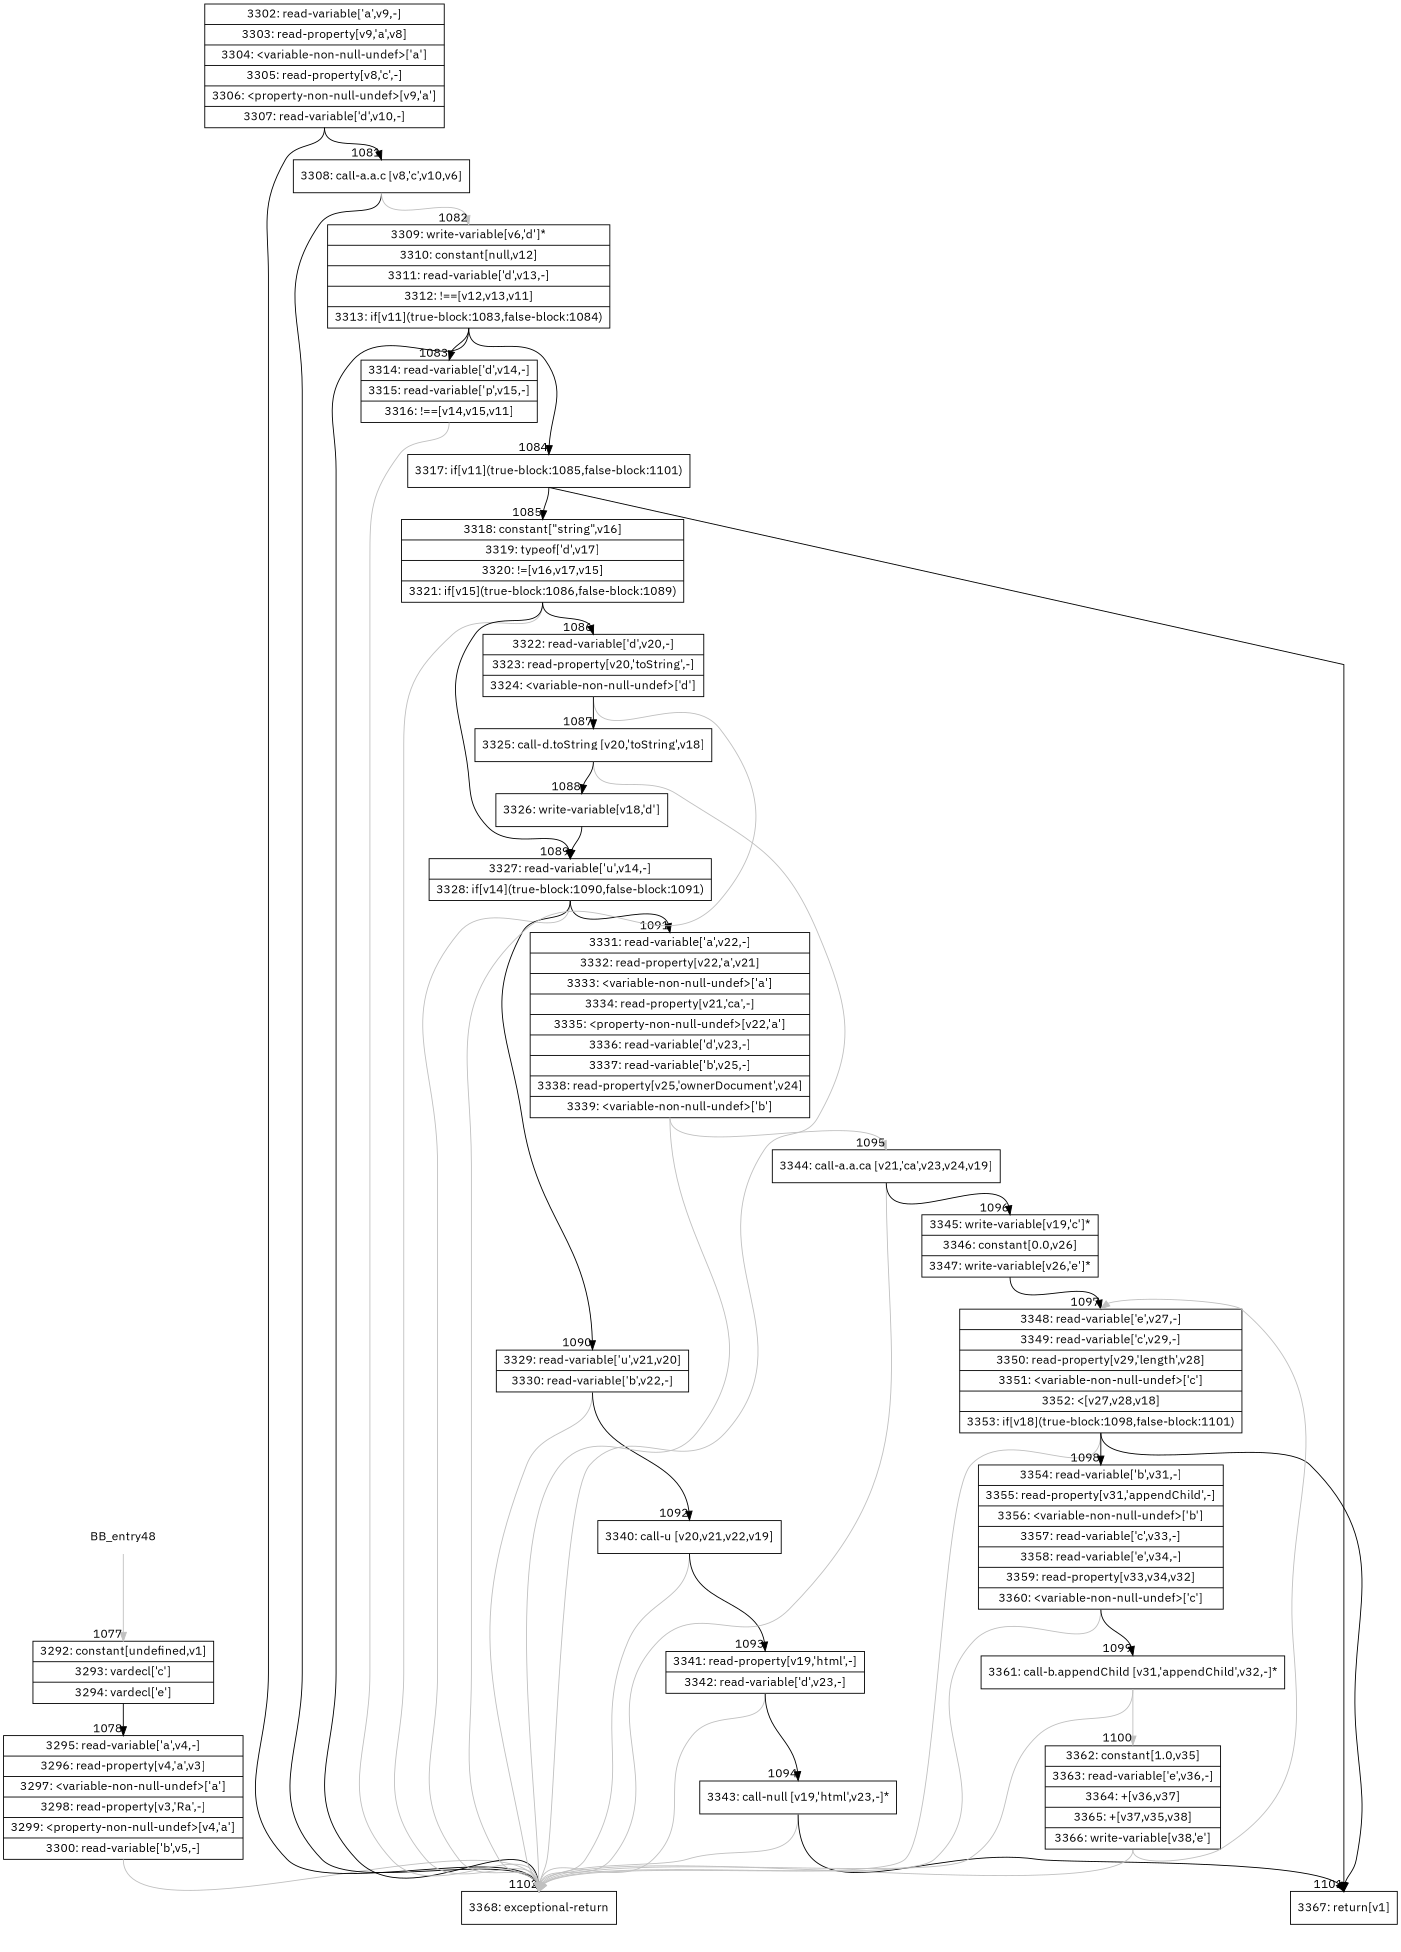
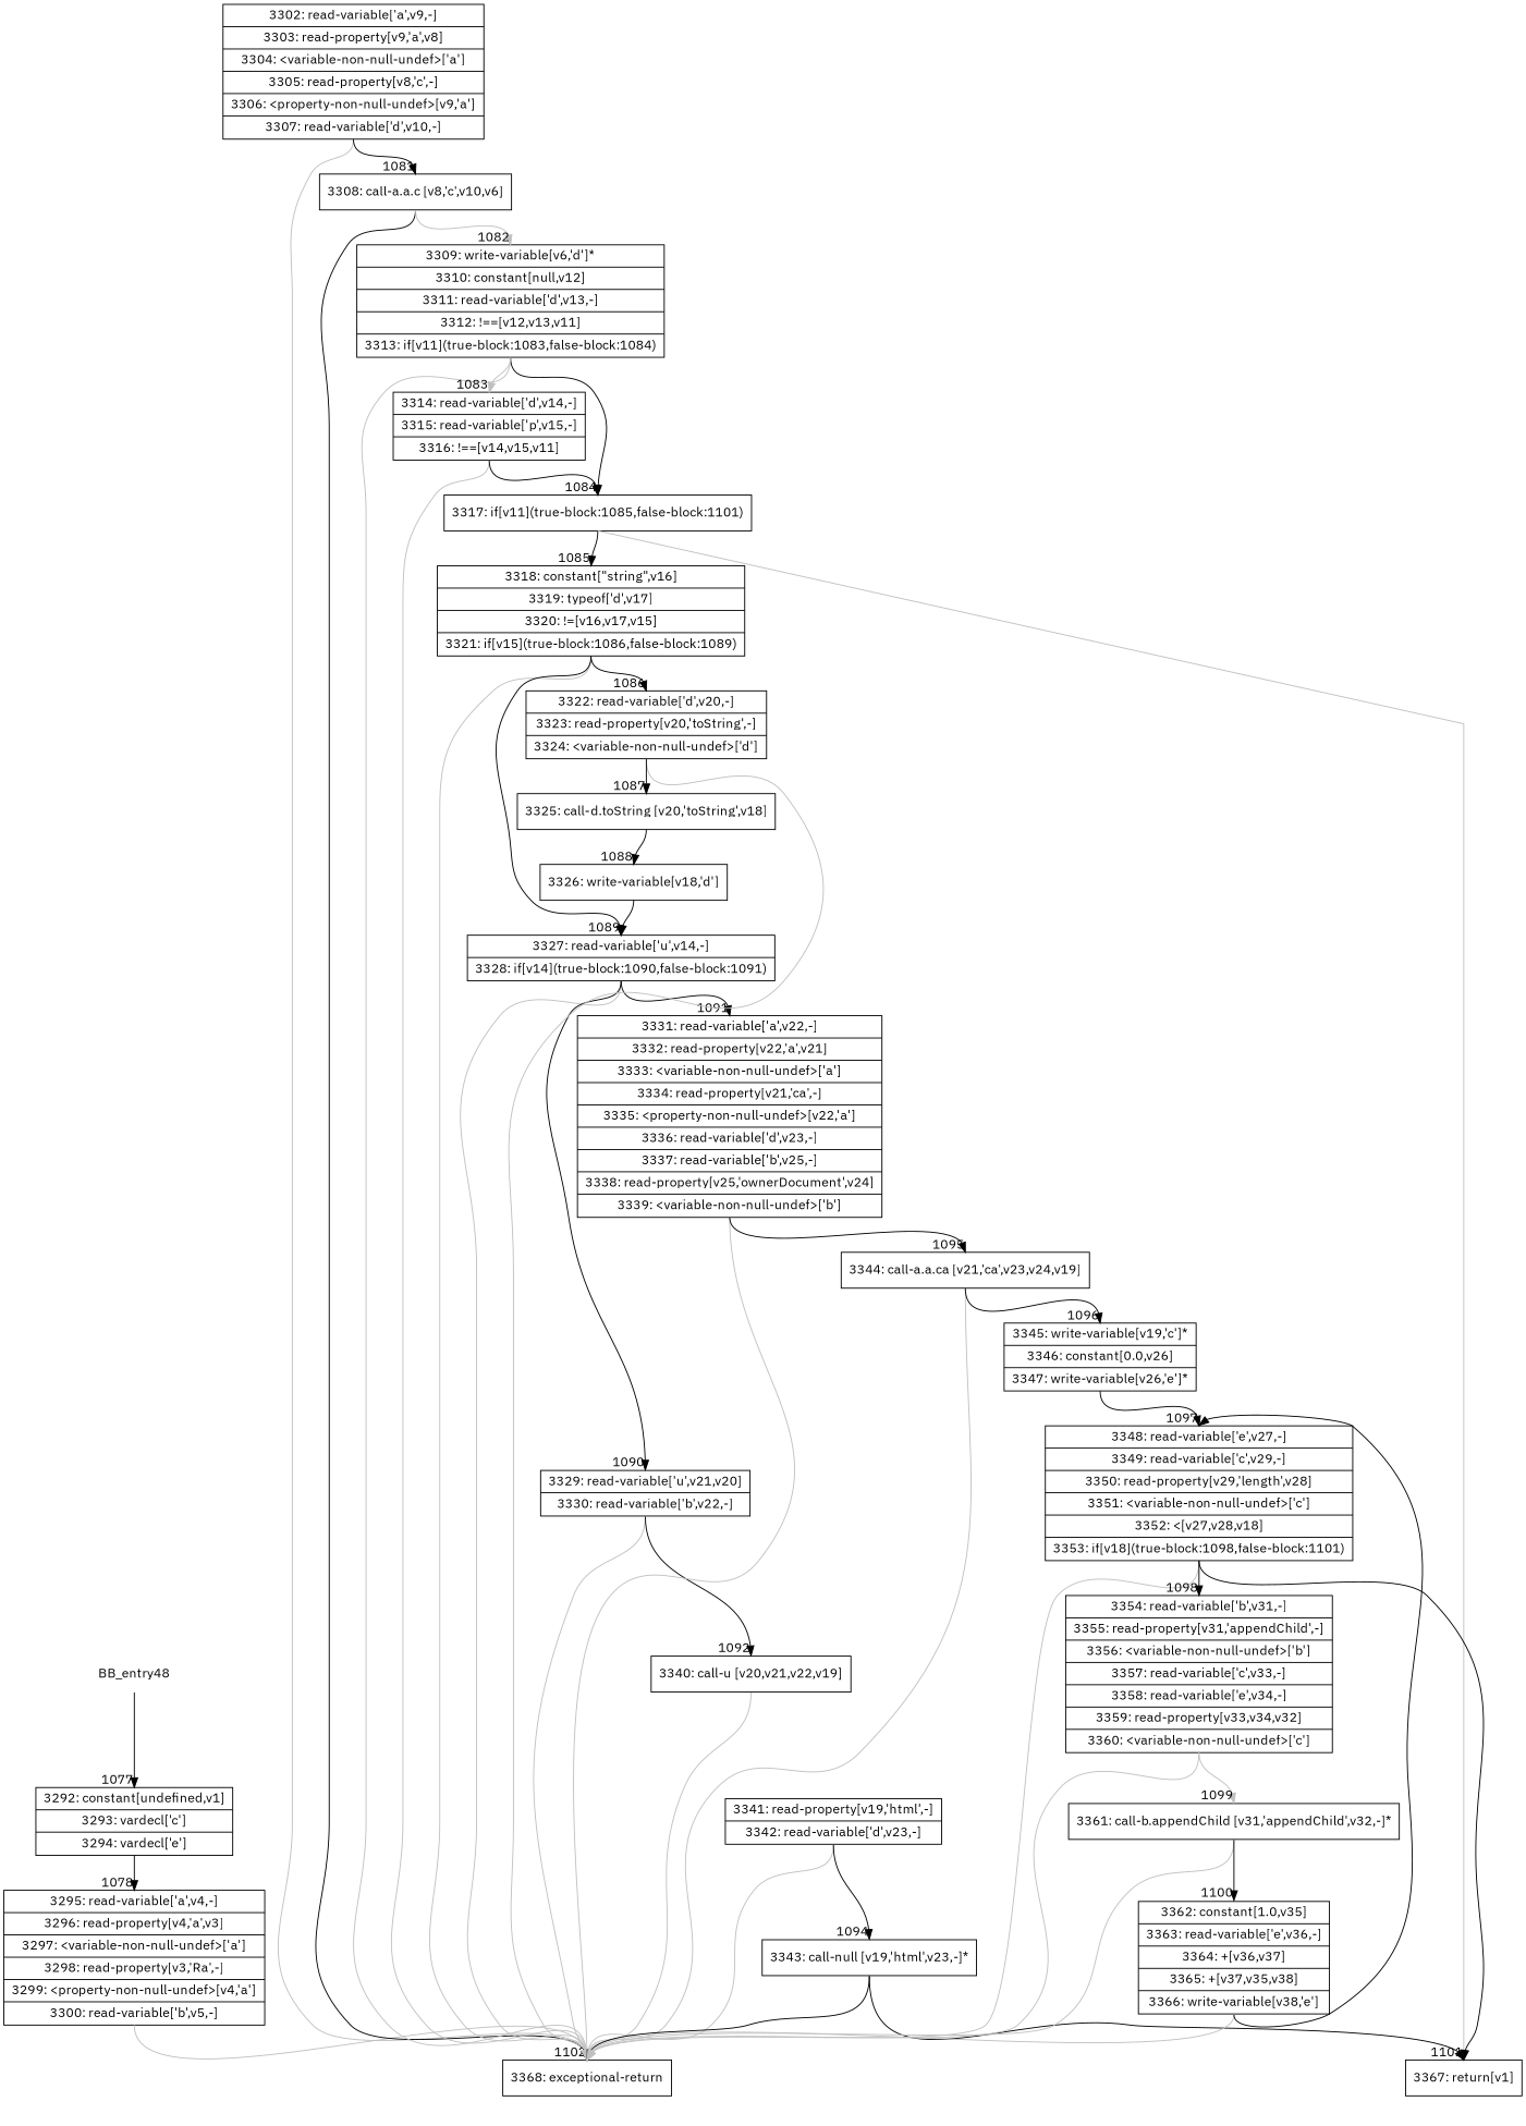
  digraph {
    fontname="IBM Plex Sans"
    rankdir=TD
    node [fontname="IBM Plex Sans" shape=record]
    edge [fontname="IBM Plex Sans" headport=n tailport=s]
    n1 [label=BB_entry48 shape=none]
    n2 [label="{3292: constant[undefined,v1]|3293: vardecl['c']|3294: vardecl['e']}"]
    n3 [label="{3295: read-variable['a',v4,-]|3296: read-property[v4,'a',v3]|3297: \<variable-non-null-undef\>['a']|3298: read-property[v3,'Ra',-]|3299: \<property-non-null-undef\>[v4,'a']|3300: read-variable['b',v5,-]}"]
    n4 [label="{3368: exceptional-return}"]
    n5 [label="{3302: read-variable['a',v9,-]|3303: read-property[v9,'a',v8]|3304: \<variable-non-null-undef\>['a']|3305: read-property[v8,'c',-]|3306: \<property-non-null-undef\>[v9,'a']|3307: read-variable['d',v10,-]}"]
    n6 [label="{3308: call-a.a.c [v8,'c',v10,v6]}"]
    n7 [label="{3309: write-variable[v6,'d']*|3310: constant[null,v12]|3311: read-variable['d',v13,-]|3312: !==[v12,v13,v11]|3313: if[v11](true-block:1083,false-block:1084)}"]
    n8 [label="{3317: if[v11](true-block:1085,false-block:1101)}"]
    n9 [label="{3314: read-variable['d',v14,-]|3315: read-variable['p',v15,-]|3316: !==[v14,v15,v11]}"]
    n10 [label="{3318: constant[\"string\",v16]|3319: typeof['d',v17]|3320: !=[v16,v17,v15]|3321: if[v15](true-block:1086,false-block:1089)}"]
    n11 [label="{3367: return[v1]}"]
    n12 [label="{3327: read-variable['u',v14,-]|3328: if[v14](true-block:1090,false-block:1091)}"]
    n13 [label="{3322: read-variable['d',v20,-]|3323: read-property[v20,'toString',-]|3324: \<variable-non-null-undef\>['d']}"]
    n14 [label="{3329: read-variable['u',v21,v20]|3330: read-variable['b',v22,-]}"]
    n15 [label="{3331: read-variable['a',v22,-]|3332: read-property[v22,'a',v21]|3333: \<variable-non-null-undef\>['a']|3334: read-property[v21,'ca',-]|3335: \<property-non-null-undef\>[v22,'a']|3336: read-variable['d',v23,-]|3337: read-variable['b',v25,-]|3338: read-property[v25,'ownerDocument',v24]|3339: \<variable-non-null-undef\>['b']}"]
    n16 [label="{3325: call-d.toString [v20,'toString',v18]}"]
    n17 [label="{3340: call-u [v20,v21,v22,v19]}"]
    n18 [label="{3344: call-a.a.ca [v21,'ca',v23,v24,v19]}"]
    n19 [label="{3326: write-variable[v18,'d']}"]
    n20 [label="{3341: read-property[v19,'html',-]|3342: read-variable['d',v23,-]}"]
    n21 [label="{3345: write-variable[v19,'c']*|3346: constant[0.0,v26]|3347: write-variable[v26,'e']*}"]
    n22 [label="{3343: call-null [v19,'html',v23,-]*}"]
    n23 [label="{3348: read-variable['e',v27,-]|3349: read-variable['c',v29,-]|3350: read-property[v29,'length',v28]|3351: \<variable-non-null-undef\>['c']|3352: \<[v27,v28,v18]|3353: if[v18](true-block:1098,false-block:1101)}"]
    n24 [label="{3354: read-variable['b',v31,-]|3355: read-property[v31,'appendChild',-]|3356: \<variable-non-null-undef\>['b']|3357: read-variable['c',v33,-]|3358: read-variable['e',v34,-]|3359: read-property[v33,v34,v32]|3360: \<variable-non-null-undef\>['c']}"]
    n25 [label="{3361: call-b.appendChild [v31,'appendChild',v32,-]*}"]
    n26 [label="{3362: constant[1.0,v35]|3363: read-variable['e',v36,-]|3364: +[v36,v37]|3365: +[v37,v35,v38]|3366: write-variable[v38,'e']}"]
-   n1 -> n2 [headlabel="    1077" color=gray]
+   n1 -> n2 [headlabel="    1077"]
    n2 -> n3 [headlabel="      1078"]
    n3 -> n4 [color=gray headlabel="      1102"]
-   n5 -> n4 [color=black]
+   n5 -> n4 [color=gray]
    n5 -> n6 [headlabel="      1081"]
    n6 -> n4 [color=black]
    n6 -> n7 [color=gray headlabel="      1082"]
-   n7 -> n4 [color=black]
+   n7 -> n4 [color=gray]
    n7 -> n8 [headlabel="      1084"]
-   n7 -> n9 [headlabel="      1083"]
+   n7 -> n9 [headlabel="      1083" color=gray]
    n8 -> n10 [headlabel="      1085"]
-   n8 -> n11 [headlabel="      1101"]
+   n8 -> n11 [headlabel="      1101" color=gray]
    n9 -> n4 [color=gray]
+   n9 -> n8
    n10 -> n4 [color=gray]
    n10 -> n12 [headlabel="      1089"]
    n10 -> n13 [headlabel="      1086"]
    n12 -> n4 [color=gray]
    n12 -> n14 [headlabel="      1090"]
    n12 -> n15 [headlabel="      1091"]
    n13 -> n4 [color=gray]
    n13 -> n16 [headlabel="      1087"]
    n14 -> n4 [color=gray]
    n14 -> n17 [headlabel="      1092"]
    n15 -> n4 [color=gray]
-   n15 -> n18 [headlabel="      1095" color=gray]
-   n16 -> n4 [color=gray]
+   n15 -> n18 [headlabel="      1095"]
    n16 -> n19 [headlabel="      1088"]
    n17 -> n4 [color=gray]
-   n17 -> n20 [headlabel="      1093"]
    n18 -> n4 [color=gray]
    n18 -> n21 [headlabel="      1096"]
    n19 -> n12
    n20 -> n4 [color=gray]
    n20 -> n22 [headlabel="      1094"]
    n21 -> n23 [headlabel="      1097"]
-   n22 -> n4 [color=gray]
+   n22 -> n4 [color=black]
    n22 -> n11
    n23 -> n4 [color=gray]
    n23 -> n11
    n23 -> n24 [headlabel="      1098"]
    n24 -> n4 [color=gray]
-   n24 -> n25 [headlabel="      1099"]
+   n24 -> n25 [headlabel="      1099" color=gray]
    n25 -> n4 [color=gray]
-   n25 -> n26 [headlabel="      1100" color=gray]
+   n25 -> n26 [headlabel="      1100"]
    n26 -> n4 [color=gray]
-   n26 -> n23 [color=gray]
+   n26 -> n23
  }
